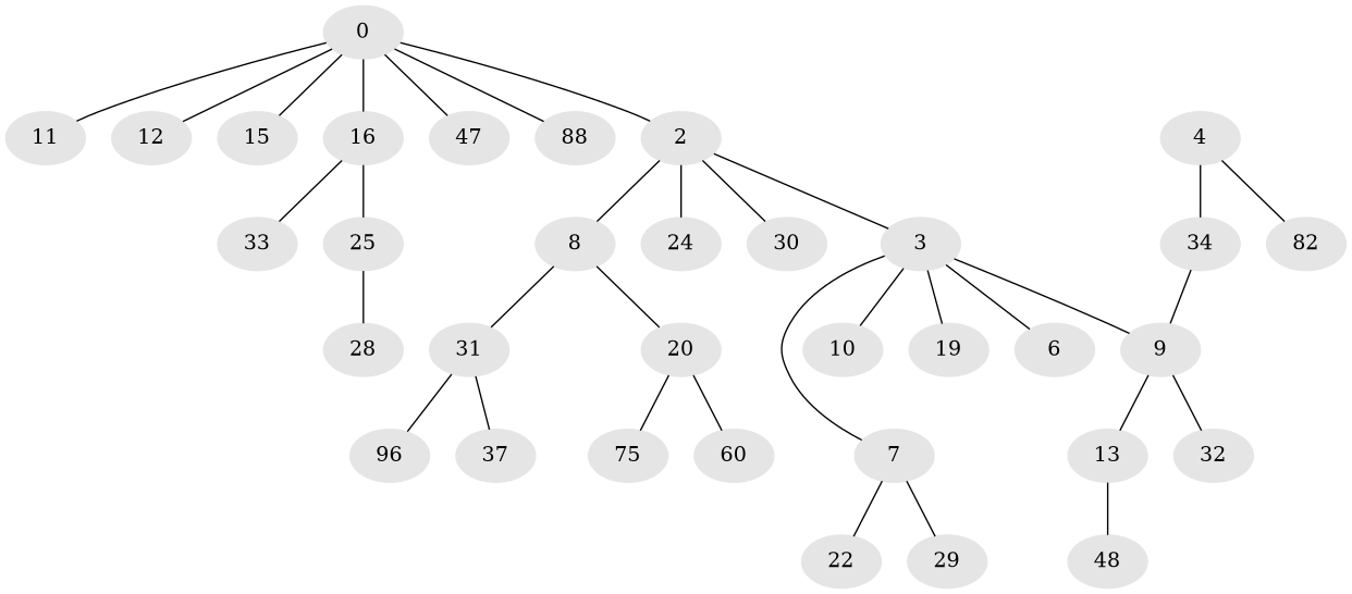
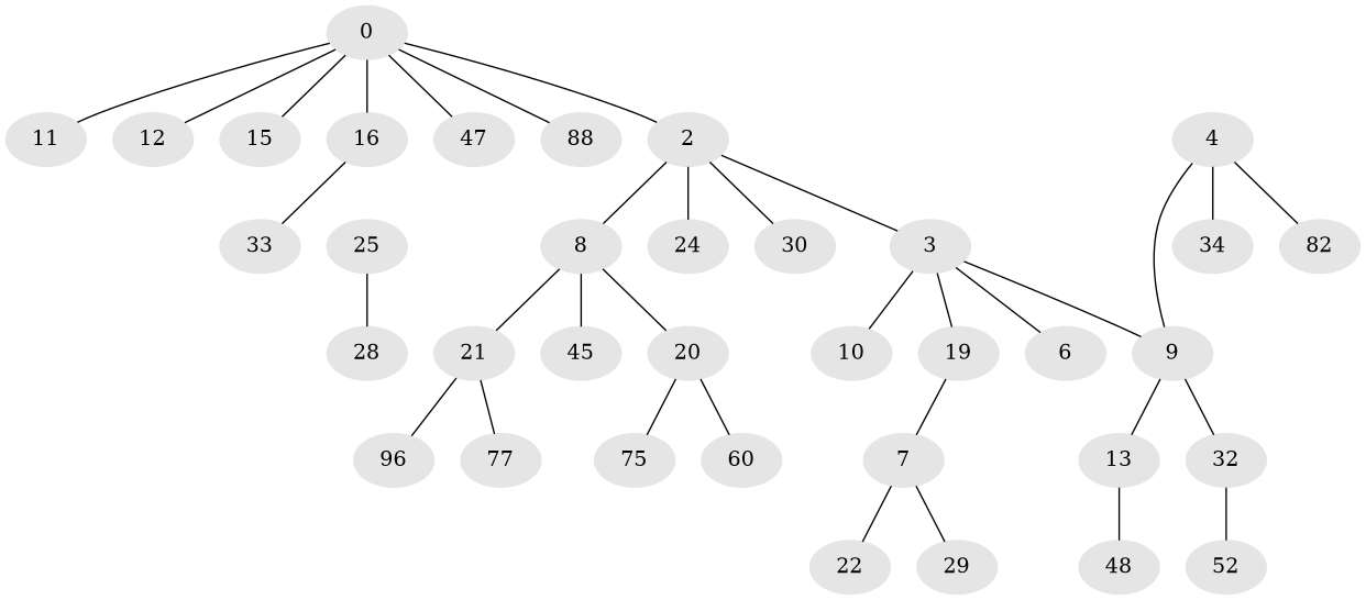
  graph {
    node [color=gray90 style=filled]
    n1 [label=0 super="+13"]
    2 [super="+44"]
    11 [super="+57"]
    12
    15
    16 [super="+18"]
    n7 [label=47 super="+50"]
    n8 [label=88]
    3 [super="+5"]
    8 [super="+17"]
    24
    30
    25 [super="+63"]
    33 [super="+47"]
    6 [super="+26"]
    7 [super="+38"]
    10
    19 [super="+22"]
    9 [super="+21"]
    20 [super="+56"]
-   31 [super="+41"]
+   31 [super="+41" label=21]
+   45
    4 [super="+51"]
    34
    n25 [label=82]
    n26 [label=22 super="+54"]
    29 [super="+39"]
    32
    n29 [label=13]
    n30 [label=75 super="+61"]
    60
    n32 [label=96]
-   37
+   37 [label=77]
+   52 [super="+62"]
    48 [super="+53"]
    28
    n1 -- 2
    n1 -- 11
    n1 -- 12
    n1 -- 15
    n1 -- 16
    n1 -- n7
    n1 -- n8
    2 -- 3
    2 -- 8
    2 -- 24
    2 -- 30
-   16 -- 25
    16 -- 33
    3 -- 6
-   3 -- 7
+   19 -- 7
    3 -- 10
    3 -- 19
    3 -- 9
    8 -- 20
    8 -- 31
+   8 -- 45
    25 -- 28
    7 -- n26
    7 -- 29
    9 -- 32
    9 -- n29
    20 -- n30
    20 -- 60
    31 -- n32
    31 -- 37
-   34 -- 9
+   4 -- 9
    4 -- 34
    4 -- n25
+   32 -- 52
    n29 -- 48
  }
